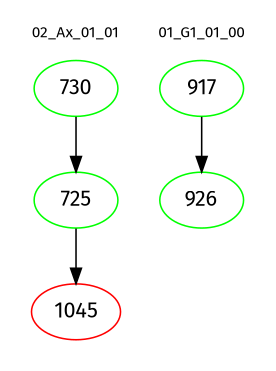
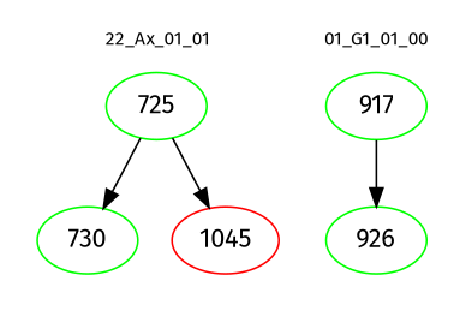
  digraph {
    fontname="Fira Sans"
    node [color=green fontname="Fira Sans"]
    edge [color=black fontname="Fira Sans"]
    n1 [label=725]
    n2 [label=730]
    n3 [color=red label=1045]
    n4 [label=917]
    n5 [label=926]
    subgraph cluster_1 {
      color=white
      fontsize=10
-     label="02_Ax_01_01"
+     label="22_Ax_01_01"
      n1
      n2
      n3
    }
    subgraph cluster_2 {
      color=white
      fontsize=10
      label="01_G1_01_00"
      n4
      n5
    }
-   n2 -> n1
+   n1 -> n2
    n1 -> n3
    n4 -> n5
  }
